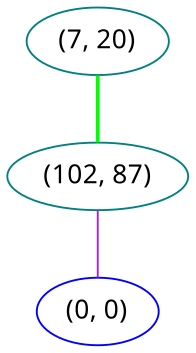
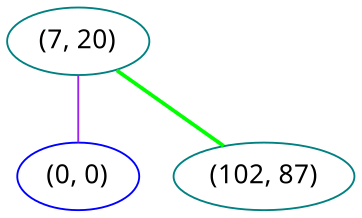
  graph {
    fontname="Noto Sans"
    node [color=teal fontname="Noto Sans"]
    edge [fontname="Noto Sans"]
    "(0, 0)" [color=blue]
    "(7, 20)"
    "(102, 87)"
-   "(102, 87)" -- "(0, 0)" [color=purple style=solid weight=4]
+   "(7, 20)" -- "(0, 0)" [color=purple style=solid weight=4]
    "(7, 20)" -- "(102, 87)" [color=green style=bold weight=2]
  }
